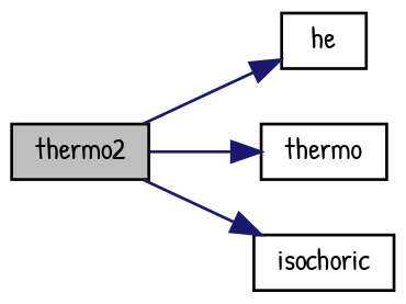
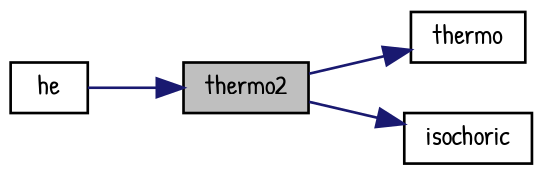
  digraph {
    fontname="Patrick Hand"
    rankdir=LR
    node [color=black fontname="Patrick Hand" fontsize=10 shape=record]
    edge [color=midnightblue fontname="Patrick Hand" fontsize=10 labelfontname=FreeSans labelfontsize=10 style=solid]
    n1 [fillcolor=grey75 fontcolor=black height=0.2 label=thermo2 style=filled width=0.4]
    n2 [height=0.2 label=he width=0.4]
    n3 [height=0.2 label=thermo width=0.4]
    n4 [height=0.2 label=isochoric width=0.4]
-   n1 -> n2
+   n2 -> n1
    n1 -> n3
    n1 -> n4
  }
